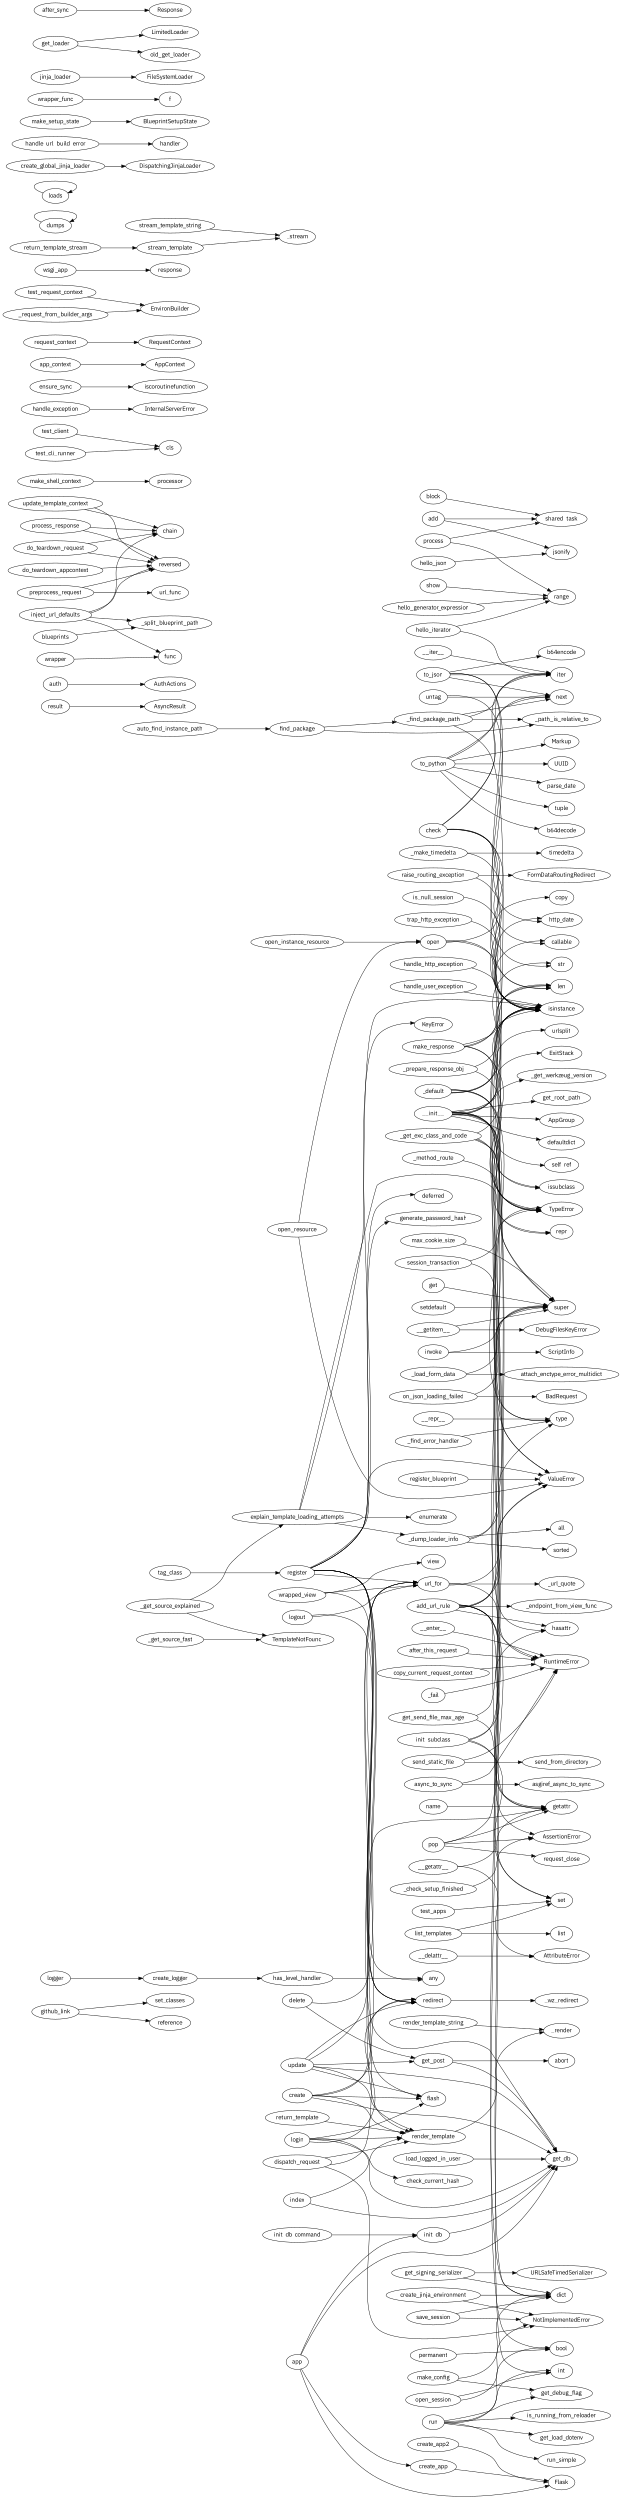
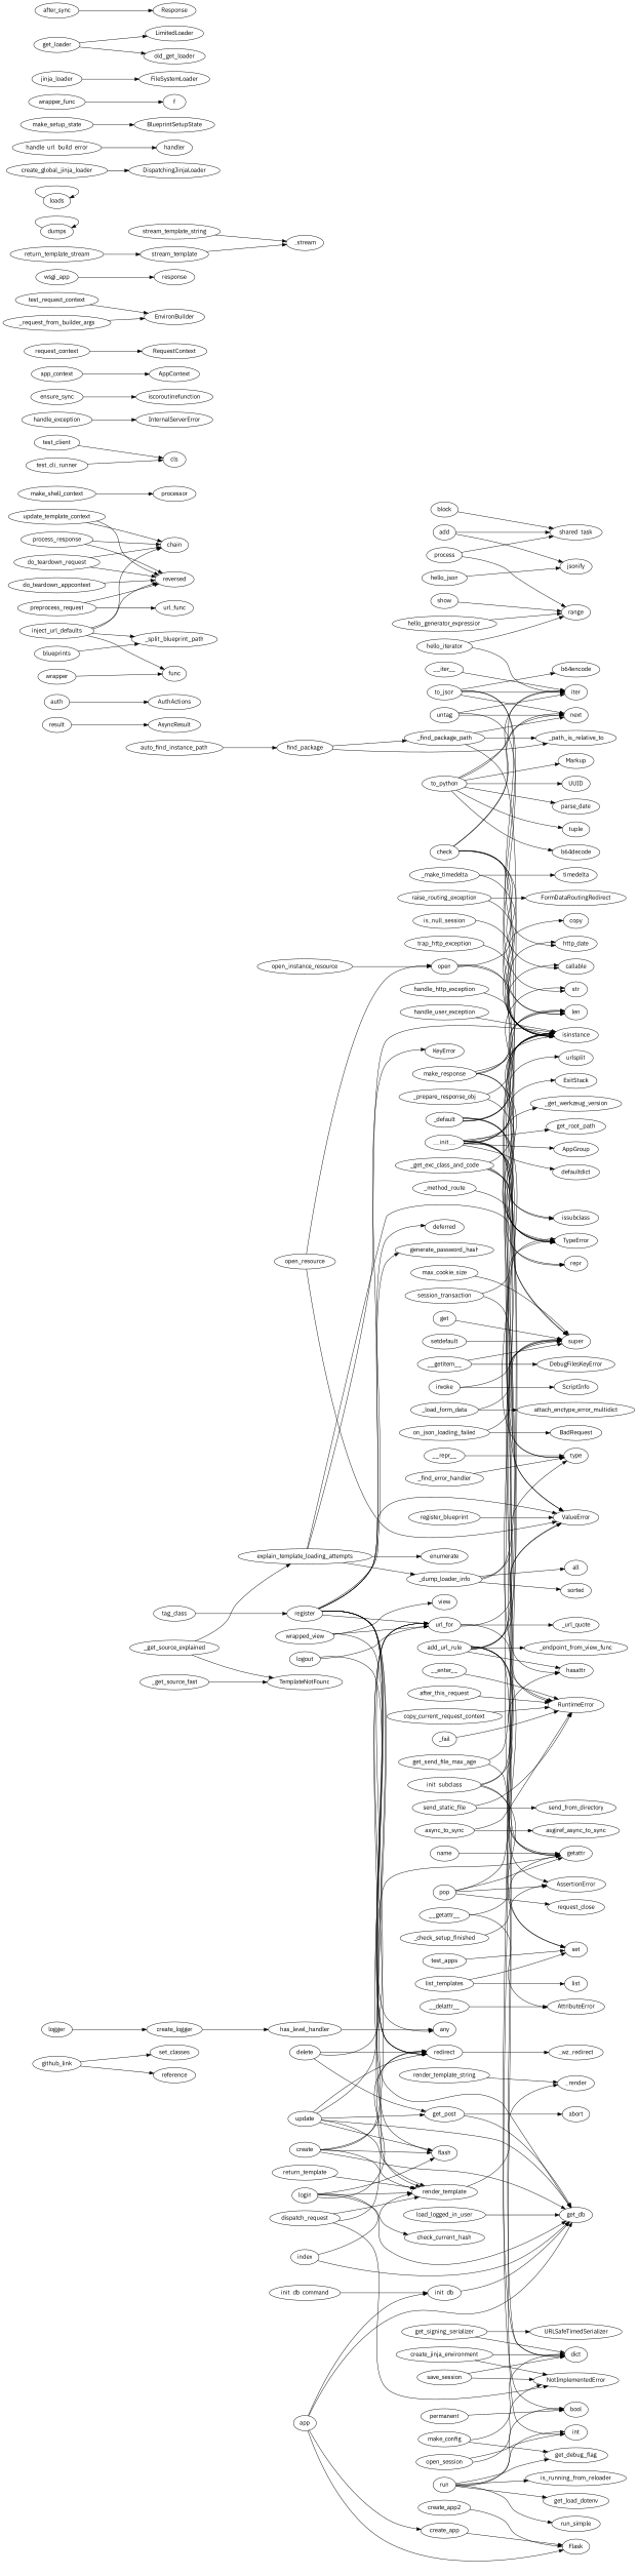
  digraph {
    fontname="IBM Plex Sans"
    rankdir=LR
    node [fontname="IBM Plex Sans"]
    edge [fontname="IBM Plex Sans"]
    github_link
    set_classes
    reference
    add
    shared_task
    jsonify
    block
    process
    range
    result
    AsyncResult
    index
    render_template
    get_db
    _render
    wrapped_view
    redirect
    url_for
    view
    _wz_redirect
    RuntimeError
    ValueError
    _url_quote
    load_logged_in_user
    register
    generate_password_hash
    flash
    any
    KeyError
    deferred
    tag_class
    login
    n33 [label=check_current_hash]
    logout
    get_post
    abort
    create
    update
    delete
    init_db
    init_db_command
    app
    create_app
    Flask
    auth
    AuthActions
    _make_timedelta
    isinstance
    timedelta
    __init__
    super
    bool
-   self_ref
    dict
    repr
    urlsplit
    ExitStack
    _get_werkzeug_version
    get_root_path
    AppGroup
    defaultdict
    issubclass
    get_send_file_max_age
    int
    send_static_file
    send_from_directory
    open_resource
    open
    copy
    open_instance_resource
    create_jinja_environment
    NotImplementedError
    raise_routing_exception
    FormDataRoutingRedirect
    update_template_context
    chain
    reversed
    make_shell_context
    processor
    run
    is_running_from_reloader
    get_load_dotenv
    get_debug_flag
    run_simple
    test_client
    cls
    test_cli_runner
    handle_http_exception
    handle_user_exception
    handle_exception
    InternalServerError
    dispatch_request
    getattr
    ensure_sync
    iscoroutinefunction
    async_to_sync
    asgiref_async_to_sync
    make_response
    len
    TypeError
    callable
    type
    preprocess_request
    url_func
    process_response
    do_teardown_request
    do_teardown_appcontext
    app_context
    AppContext
    request_context
    RequestContext
    test_request_context
    EnvironBuilder
    wsgi_app
    response
    __getattr__
    AttributeError
    __delattr__
    __iter__
    iter
    after_this_request
    copy_current_request_context
    pop
    AssertionError
    request_close
    __repr__
    __getitem__
    DebugFilesKeyError
    _dump_loader_info
    sorted
    all
    explain_template_loading_attempts
    enumerate
    has_level_handler
    create_logger
    permanent
    get
    setdefault
    _fail
    is_null_session
    open_session
    save_session
    get_signing_serializer
    URLSafeTimedSerializer
    _get_source_explained
    TemplateNotFound
    _get_source_fast
    list_templates
    set
    list
    render_template_string
    stream_template
    _stream
    stream_template_string
    session_transaction
    _request_from_builder_args
    __enter__
    invoke
    ScriptInfo
    __init_subclass__
    hasattr
    blueprints
    _split_blueprint_path
    _load_form_data
    attach_enctype_error_multidict
    on_json_loading_failed
    BadRequest
    max_cookie_size
    _prepare_response_obj
    _default
    http_date
    str
    check
    next
    to_json
    b64encode
    to_python
    tuple
    b64decode
    Markup
    UUID
    parse_date
    untag
    dumps
    loads
    _check_setup_finished
    name
    logger
    make_config
    auto_find_instance_path
    find_package
    _find_package_path
    _path_is_relative_to
    create_global_jinja_loader
    DispatchingJinjaLoader
    add_url_rule
    _endpoint_from_view_func
    _find_error_handler
    trap_http_exception
    inject_url_defaults
    func
    handle_url_build_error
    handler
    wrapper
    make_setup_state
    BlueprintSetupState
    register_blueprint
    wrapper_func
    f
    jinja_loader
    FileSystemLoader
    _method_route
    _get_exc_class_and_code
    test_apps
    get_loader
    LimitedLoader
    old_get_loader
    create_app2
    after_sync
    Response
    hello_json
    show
    hello_generator_expression
    hello_iterator
    return_template
    return_template_stream
    github_link -> set_classes
    github_link -> reference
    add -> shared_task
    add -> jsonify
    block -> shared_task
    process -> shared_task
    process -> range
    result -> AsyncResult
    index -> render_template
    index -> get_db
    render_template -> _render
    wrapped_view -> redirect
    wrapped_view -> url_for
    wrapped_view -> view
    redirect -> _wz_redirect
    url_for -> RuntimeError
    url_for -> ValueError
    url_for -> _url_quote
    load_logged_in_user -> get_db
    register -> render_template
    register -> get_db
    register -> redirect
    register -> url_for
    register -> ValueError
    register -> generate_password_hash
    register -> flash
    register -> any
    register -> KeyError
    register -> deferred
    tag_class -> register
    login -> render_template
    login -> get_db
    login -> redirect
    login -> flash
    login -> n33
    logout -> redirect
    logout -> url_for
    get_post -> get_db
    get_post -> abort
    create -> render_template
    create -> get_db
    create -> redirect
    create -> url_for
    create -> flash
    update -> render_template
    update -> get_db
    update -> redirect
    update -> url_for
    update -> flash
    update -> get_post
+   delete -> redirect
    delete -> url_for
    delete -> get_post
    init_db -> get_db
    init_db_command -> init_db
    app -> get_db
    app -> init_db
    app -> create_app
    app -> Flask
    create_app -> Flask
    auth -> AuthActions
    _make_timedelta -> isinstance
    _make_timedelta -> timedelta
    __init__ -> isinstance
    __init__ -> super
    __init__ -> bool
-   __init__ -> self_ref
    __init__ -> dict
    __init__ -> repr
    __init__ -> urlsplit
    __init__ -> ExitStack
    __init__ -> _get_werkzeug_version
    __init__ -> get_root_path
    __init__ -> AppGroup
    __init__ -> defaultdict
    __init__ -> issubclass
    get_send_file_max_age -> isinstance
    get_send_file_max_age -> int
    send_static_file -> RuntimeError
    send_static_file -> send_from_directory
    open_resource -> ValueError
    open_resource -> open
    open -> isinstance
    open -> super
    open -> copy
    open_instance_resource -> open
    create_jinja_environment -> dict
    create_jinja_environment -> NotImplementedError
    raise_routing_exception -> isinstance
    raise_routing_exception -> FormDataRoutingRedirect
    update_template_context -> chain
    update_template_context -> reversed
    make_shell_context -> processor
    run -> bool
    run -> int
    run -> is_running_from_reloader
    run -> get_load_dotenv
    run -> get_debug_flag
    run -> run_simple
    test_client -> cls
    test_cli_runner -> cls
    handle_http_exception -> isinstance
    handle_user_exception -> isinstance
    handle_exception -> InternalServerError
    dispatch_request -> render_template
    dispatch_request -> NotImplementedError
    dispatch_request -> getattr
    ensure_sync -> iscoroutinefunction
    async_to_sync -> RuntimeError
    async_to_sync -> asgiref_async_to_sync
    make_response -> isinstance
    make_response -> len
    make_response -> TypeError
    make_response -> callable
    make_response -> type
    preprocess_request -> reversed
    preprocess_request -> url_func
    process_response -> chain
    process_response -> reversed
    do_teardown_request -> chain
    do_teardown_request -> reversed
    do_teardown_appcontext -> reversed
    app_context -> AppContext
    request_context -> RequestContext
    test_request_context -> EnvironBuilder
    wsgi_app -> response
    __getattr__ -> getattr
    __getattr__ -> AttributeError
    __delattr__ -> AttributeError
    __iter__ -> iter
    after_this_request -> RuntimeError
    copy_current_request_context -> RuntimeError
    pop -> getattr
    pop -> len
    pop -> AssertionError
    pop -> request_close
    __repr__ -> type
    __getitem__ -> super
    __getitem__ -> DebugFilesKeyError
    _dump_loader_info -> isinstance
    _dump_loader_info -> type
    _dump_loader_info -> sorted
    _dump_loader_info -> all
    explain_template_loading_attempts -> isinstance
    explain_template_loading_attempts -> repr
    explain_template_loading_attempts -> _dump_loader_info
    explain_template_loading_attempts -> enumerate
    has_level_handler -> any
    create_logger -> has_level_handler
    permanent -> bool
    get -> super
    setdefault -> super
    _fail -> RuntimeError
    is_null_session -> isinstance
    open_session -> int
    open_session -> NotImplementedError
    save_session -> dict
    save_session -> NotImplementedError
    get_signing_serializer -> dict
    get_signing_serializer -> URLSafeTimedSerializer
    _get_source_explained -> explain_template_loading_attempts
    _get_source_explained -> TemplateNotFound
    _get_source_fast -> TemplateNotFound
    list_templates -> set
    list_templates -> list
    render_template_string -> _render
    stream_template -> _stream
    stream_template_string -> _stream
    session_transaction -> RuntimeError
    session_transaction -> TypeError
    _request_from_builder_args -> EnvironBuilder
    __enter__ -> RuntimeError
    invoke -> super
    invoke -> ScriptInfo
    __init_subclass__ -> super
    __init_subclass__ -> getattr
    __init_subclass__ -> set
    __init_subclass__ -> hasattr
    blueprints -> _split_blueprint_path
    _load_form_data -> super
    _load_form_data -> attach_enctype_error_multidict
    on_json_loading_failed -> super
    on_json_loading_failed -> BadRequest
    max_cookie_size -> super
    _prepare_response_obj -> len
    _prepare_response_obj -> TypeError
    _default -> isinstance
    _default -> TypeError
    _default -> type
    _default -> hasattr
    _default -> http_date
    _default -> str
    check -> isinstance
    check -> getattr
    check -> len
    check -> callable
    check -> iter
    check -> next
    to_json -> iter
    to_json -> http_date
    to_json -> str
    to_json -> next
    to_json -> b64encode
    to_python -> iter
    to_python -> next
    to_python -> tuple
    to_python -> b64decode
    to_python -> Markup
    to_python -> UUID
    to_python -> parse_date
    untag -> len
-   _find_package_path -> iter
+   untag -> iter
    untag -> next
    dumps -> dumps
    loads -> loads
    _check_setup_finished -> AssertionError
    name -> getattr
    logger -> create_logger
    make_config -> dict
    make_config -> get_debug_flag
    auto_find_instance_path -> find_package
    find_package -> _find_package_path
    find_package -> _path_is_relative_to
    _find_package_path -> ValueError
    _find_package_path -> next
    _find_package_path -> _path_is_relative_to
    create_global_jinja_loader -> DispatchingJinjaLoader
    add_url_rule -> ValueError
    add_url_rule -> isinstance
    add_url_rule -> dict
    add_url_rule -> getattr
    add_url_rule -> TypeError
    add_url_rule -> AssertionError
    add_url_rule -> set
    add_url_rule -> hasattr
    add_url_rule -> _endpoint_from_view_func
    _find_error_handler -> type
    trap_http_exception -> isinstance
    inject_url_defaults -> chain
    inject_url_defaults -> reversed
    inject_url_defaults -> _split_blueprint_path
    inject_url_defaults -> func
    handle_url_build_error -> handler
    wrapper -> func
    make_setup_state -> BlueprintSetupState
    register_blueprint -> ValueError
    wrapper_func -> f
    jinja_loader -> FileSystemLoader
    _method_route -> TypeError
    _get_exc_class_and_code -> ValueError
    _get_exc_class_and_code -> isinstance
    _get_exc_class_and_code -> issubclass
    _get_exc_class_and_code -> TypeError
    test_apps -> set
    get_loader -> LimitedLoader
    get_loader -> old_get_loader
    create_app2 -> Flask
    after_sync -> Response
    hello_json -> jsonify
    show -> range
    hello_generator_expression -> range
    hello_iterator -> range
    hello_iterator -> iter
    return_template -> render_template
    return_template_stream -> stream_template
  }
